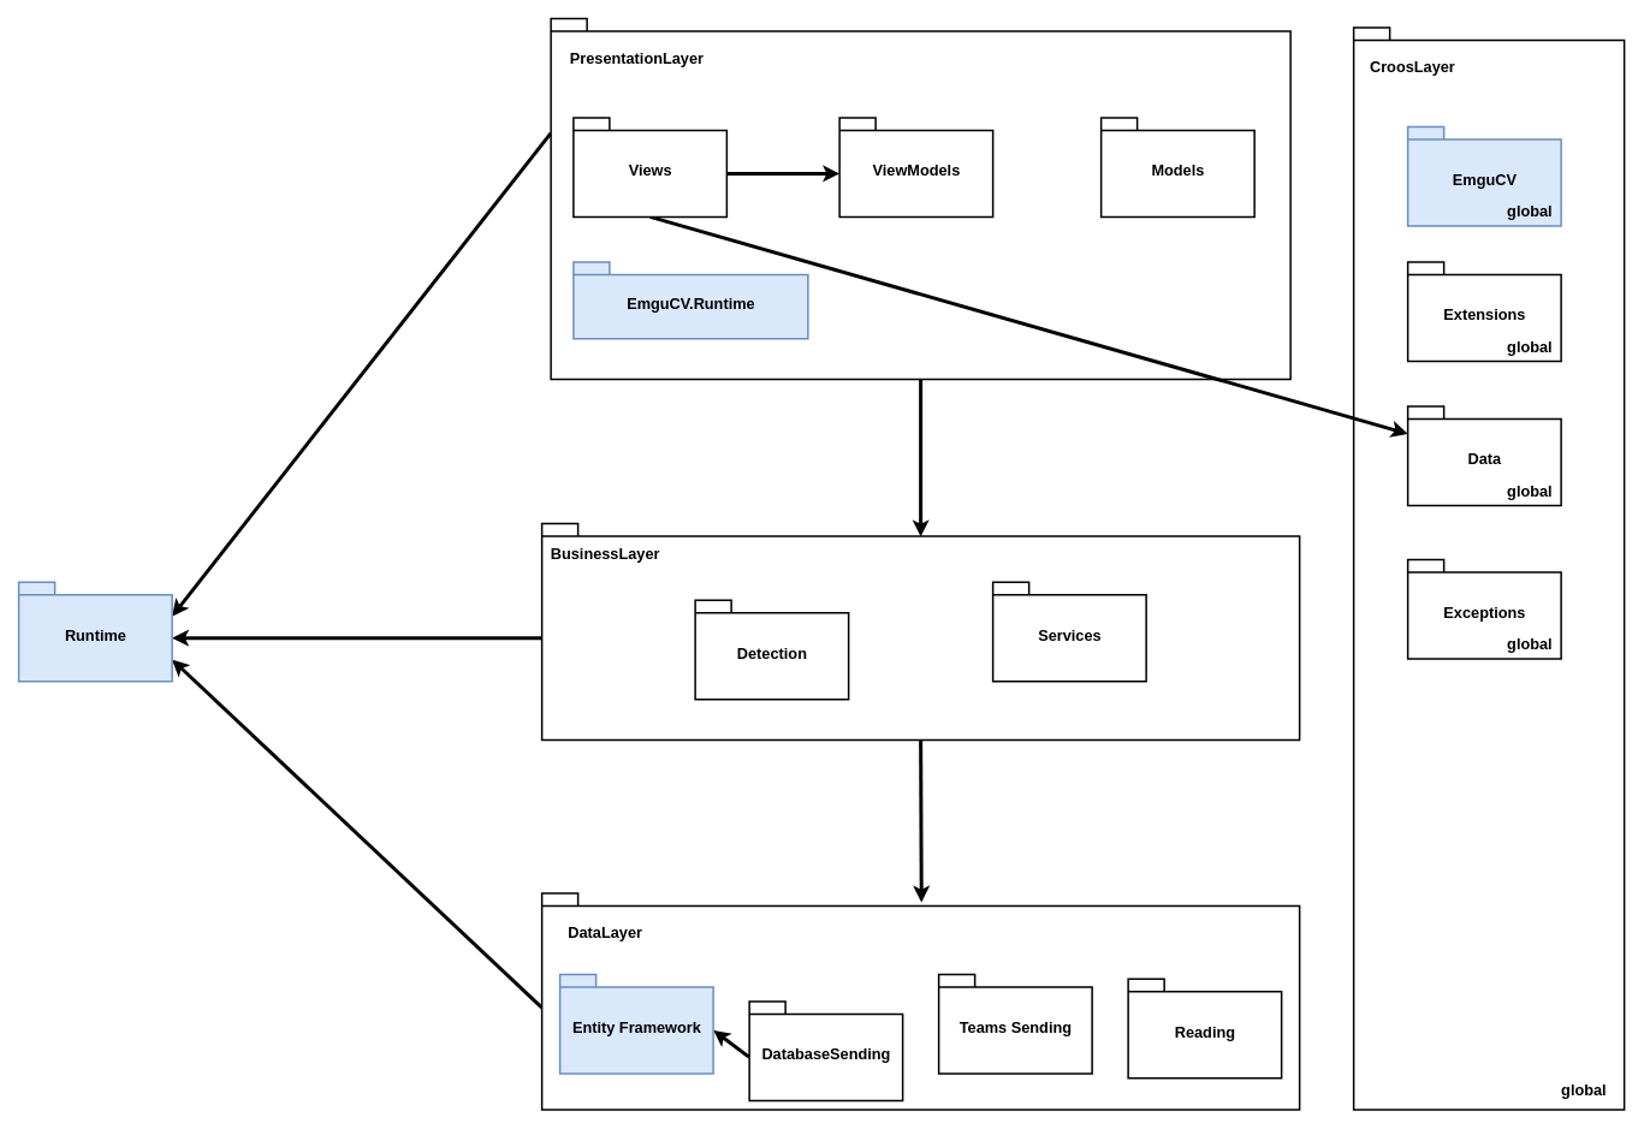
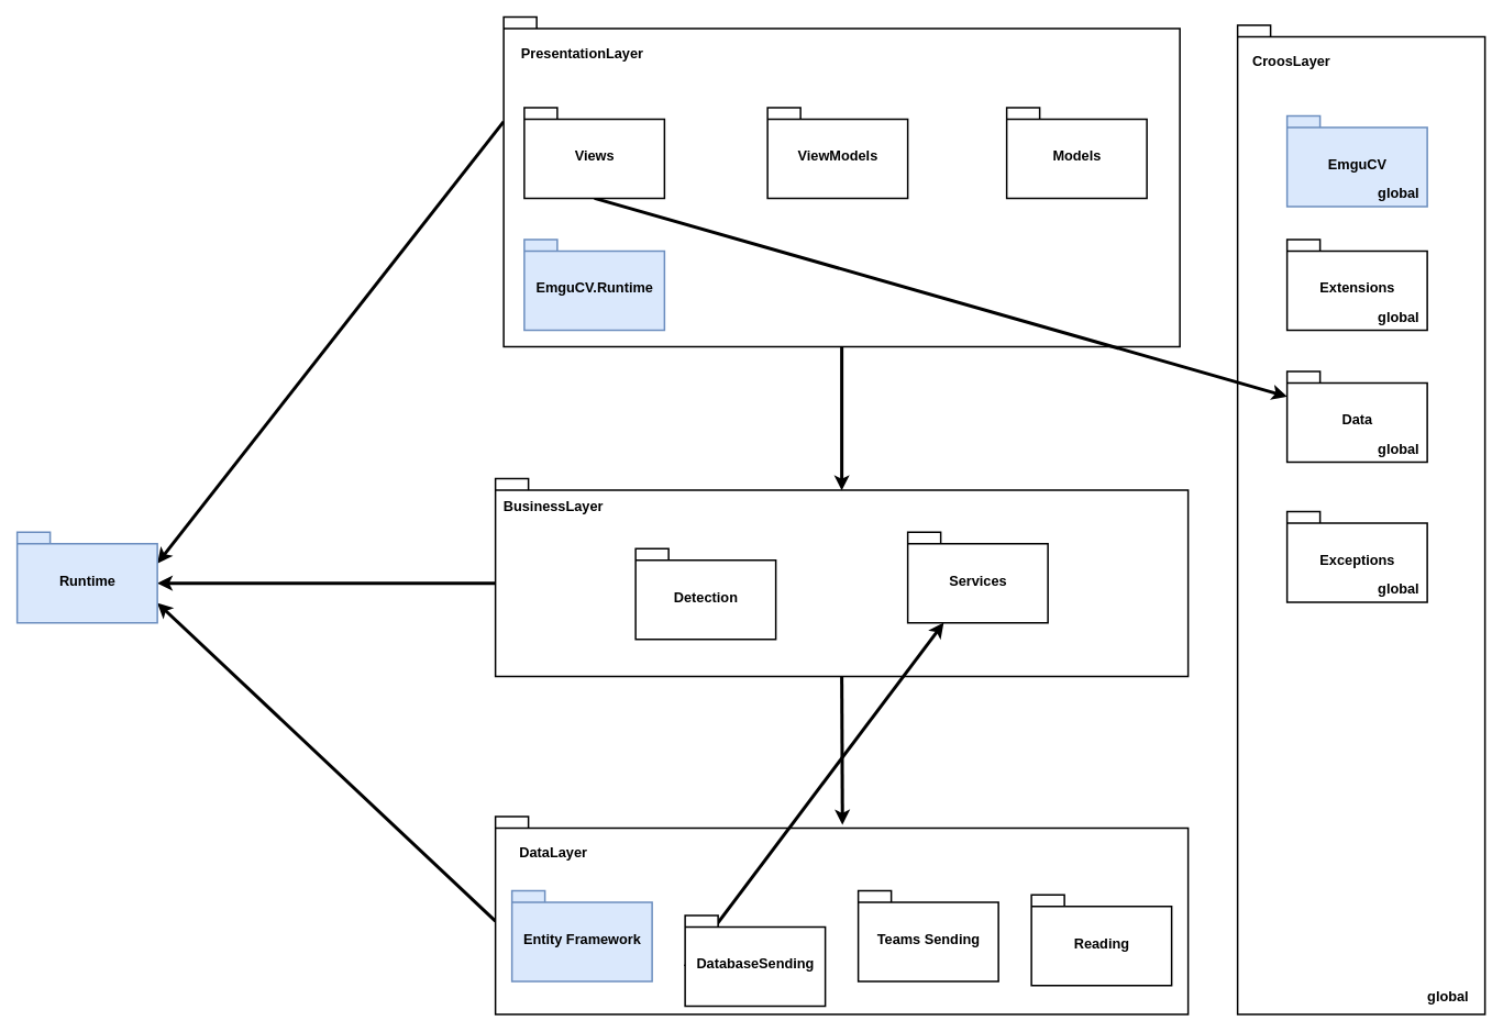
  <mxCell id="0" />
  <mxCell id="1" parent="0" />
  <mxCell id="2" style="rounded=0;orthogonalLoop=1;jettySize=auto;html=1;exitX=0;exitY=0;exitDx=0;exitDy=127;exitPerimeter=0;entryX=0;entryY=0;entryDx=170;entryDy=38;entryPerimeter=0;fontSize=17;strokeWidth=4;fontStyle=1" parent="1" source="4" target="26" edge="1"><mxGeometry relative="1" as="geometry" /></mxCell>
  <mxCell id="3" style="edgeStyle=none;rounded=0;orthogonalLoop=1;jettySize=auto;html=1;exitX=0.5;exitY=1;exitDx=0;exitDy=0;exitPerimeter=0;fontSize=17;strokeWidth=4;entryX=0.5;entryY=0.061;entryDx=0;entryDy=0;entryPerimeter=0;" parent="1" source="4" target="8" edge="1"><mxGeometry relative="1" as="geometry" /></mxCell>
  <mxCell id="4" value="" style="shape=folder;fontStyle=1;spacingTop=10;tabWidth=40;tabHeight=14;tabPosition=left;html=1;fontSize=17;fillColor=#FFFFFF;strokeWidth=2;" parent="1" vertex="1"><mxGeometry x="610" y="20" width="820" height="400" as="geometry" /></mxCell>
  <mxCell id="5" value="PresentationLayer" style="text;html=1;align=center;verticalAlign=middle;resizable=0;points=[];autosize=1;strokeColor=none;fillColor=none;fontSize=17;fontStyle=1;strokeWidth=2;" parent="1" vertex="1"><mxGeometry x="625" y="50" width="160" height="30" as="geometry" /></mxCell>
  <mxCell id="6" style="edgeStyle=none;rounded=0;orthogonalLoop=1;jettySize=auto;html=1;exitX=0;exitY=0;exitDx=0;exitDy=127;exitPerimeter=0;entryX=0;entryY=0;entryDx=170;entryDy=62;entryPerimeter=0;fontSize=17;strokeWidth=4;fontStyle=1" parent="1" source="8" target="26" edge="1"><mxGeometry relative="1" as="geometry" /></mxCell>
  <mxCell id="7" style="edgeStyle=none;rounded=0;orthogonalLoop=1;jettySize=auto;html=1;exitX=0.5;exitY=1;exitDx=0;exitDy=0;exitPerimeter=0;entryX=0.501;entryY=0.043;entryDx=0;entryDy=0;entryPerimeter=0;fontSize=17;strokeWidth=4;" parent="1" source="8" target="11" edge="1"><mxGeometry relative="1" as="geometry" /></mxCell>
  <mxCell id="8" value="" style="shape=folder;fontStyle=1;spacingTop=10;tabWidth=40;tabHeight=14;tabPosition=left;html=1;fontSize=17;fillColor=#FFFFFF;strokeWidth=2;" parent="1" vertex="1"><mxGeometry x="600" y="580" width="840" height="240" as="geometry" /></mxCell>
  <mxCell id="9" value="BusinessLayer" style="text;html=1;align=center;verticalAlign=middle;resizable=0;points=[];autosize=1;strokeColor=none;fillColor=none;fontSize=17;fontStyle=1;strokeWidth=2;" parent="1" vertex="1"><mxGeometry x="600" y="600" width="140" height="30" as="geometry" /></mxCell>
  <mxCell id="10" style="edgeStyle=none;rounded=0;orthogonalLoop=1;jettySize=auto;html=1;exitX=0;exitY=0;exitDx=0;exitDy=127;exitPerimeter=0;entryX=0;entryY=0;entryDx=170;entryDy=86;entryPerimeter=0;fontSize=17;strokeWidth=4;fontStyle=1" parent="1" source="11" target="26" edge="1"><mxGeometry relative="1" as="geometry" /></mxCell>
  <mxCell id="11" value="" style="shape=folder;fontStyle=1;spacingTop=10;tabWidth=40;tabHeight=14;tabPosition=left;html=1;fontSize=17;fillColor=#FFFFFF;strokeWidth=2;" parent="1" vertex="1"><mxGeometry x="600" y="990" width="840" height="240" as="geometry" /></mxCell>
  <mxCell id="12" value="DataLayer" style="text;html=1;align=center;verticalAlign=middle;resizable=0;points=[];autosize=1;strokeColor=none;fillColor=none;fontSize=17;fontStyle=1;strokeWidth=2;" parent="1" vertex="1"><mxGeometry x="620" y="1020" width="100" height="30" as="geometry" /></mxCell>
  <mxCell id="13" value="" style="shape=folder;fontStyle=1;spacingTop=10;tabWidth=40;tabHeight=14;tabPosition=left;html=1;fontSize=17;fillColor=#FFFFFF;strokeWidth=2;" parent="1" vertex="1"><mxGeometry x="1500" y="30" width="300" height="1200" as="geometry" /></mxCell>
  <mxCell id="14" value="CroosLayer" style="text;html=1;align=center;verticalAlign=middle;resizable=0;points=[];autosize=1;strokeColor=none;fillColor=none;fontSize=17;fontStyle=1;strokeWidth=2;" parent="1" vertex="1"><mxGeometry x="1510" y="60" width="110" height="30" as="geometry" /></mxCell>
- <mxCell id="15" style="edgeStyle=orthogonalEdgeStyle;rounded=0;orthogonalLoop=1;jettySize=auto;html=1;exitX=0;exitY=0;exitDx=170;exitDy=62;exitPerimeter=0;entryX=0;entryY=0;entryDx=0;entryDy=62;entryPerimeter=0;fontSize=17;strokeWidth=4;fontStyle=1" parent="1" source="17" target="18" edge="1"><mxGeometry relative="1" as="geometry" /></mxCell>
  <mxCell id="16" style="edgeStyle=none;rounded=0;orthogonalLoop=1;jettySize=auto;html=1;exitX=0.5;exitY=1;exitDx=0;exitDy=0;exitPerimeter=0;fontSize=17;strokeWidth=4;" parent="1" source="17" target="31" edge="1"><mxGeometry relative="1" as="geometry" /></mxCell>
  <mxCell id="17" value="Views" style="shape=folder;fontStyle=1;spacingTop=10;tabWidth=40;tabHeight=14;tabPosition=left;html=1;fontSize=17;fillColor=#FFFFFF;strokeWidth=2;" parent="1" vertex="1"><mxGeometry x="635" y="130" width="170" height="110" as="geometry" /></mxCell>
  <mxCell id="18" value="ViewModels" style="shape=folder;fontStyle=1;spacingTop=10;tabWidth=40;tabHeight=14;tabPosition=left;html=1;fontSize=17;fillColor=#FFFFFF;strokeWidth=2;" parent="1" vertex="1"><mxGeometry x="930" y="130" width="170" height="110" as="geometry" /></mxCell>
  <mxCell id="19" value="Models" style="shape=folder;fontStyle=1;spacingTop=10;tabWidth=40;tabHeight=14;tabPosition=left;html=1;fontSize=17;fillColor=#FFFFFF;strokeWidth=2;" parent="1" vertex="1"><mxGeometry x="1220" y="130" width="170" height="110" as="geometry" /></mxCell>
  <mxCell id="20" value="Detection" style="shape=folder;fontStyle=1;spacingTop=10;tabWidth=40;tabHeight=14;tabPosition=left;html=1;fontSize=17;fillColor=#FFFFFF;strokeWidth=2;" parent="1" vertex="1"><mxGeometry y="665" width="170" height="110" as="geometry" x="770" /></mxCell>
- <mxCell id="21" style="edgeStyle=none;rounded=0;orthogonalLoop=1;jettySize=auto;html=1;exitX=0;exitY=0;exitDx=0;exitDy=62;exitPerimeter=0;entryX=0;entryY=0;entryDx=170;entryDy=62;entryPerimeter=0;fontSize=17;strokeWidth=4;" parent="1" source="22" target="33" edge="1"><mxGeometry relative="1" as="geometry" /></mxCell>
+ <mxCell id="21" style="edgeStyle=none;rounded=0;orthogonalLoop=1;jettySize=auto;html=1;exitX=0;exitY=0;exitDx=0;exitDy=62;exitPerimeter=0;fontSize=17;strokeWidth=4;" parent="1" source="22" target="25" edge="1"><mxGeometry relative="1" as="geometry" /></mxCell>
  <mxCell id="22" value="DatabaseSending" style="shape=folder;fontStyle=1;spacingTop=10;tabWidth=40;tabHeight=14;tabPosition=left;html=1;fontSize=17;fillColor=#FFFFFF;strokeWidth=2;" parent="1" vertex="1"><mxGeometry x="830" y="1110" width="170" height="110" as="geometry" /></mxCell>
  <mxCell id="23" value="Teams Sending" style="shape=folder;fontStyle=1;spacingTop=10;tabWidth=40;tabHeight=14;tabPosition=left;html=1;fontSize=17;fillColor=#FFFFFF;strokeWidth=2;" parent="1" vertex="1"><mxGeometry x="1040" y="1080" width="170" height="110" as="geometry" /></mxCell>
  <mxCell id="24" value="Reading" style="shape=folder;fontStyle=1;spacingTop=10;tabWidth=40;tabHeight=14;tabPosition=left;html=1;fontSize=17;fillColor=#FFFFFF;strokeWidth=2;" parent="1" vertex="1"><mxGeometry x="1250" y="1085" width="170" height="110" as="geometry" /></mxCell>
  <mxCell id="25" value="Services" style="shape=folder;fontStyle=1;spacingTop=10;tabWidth=40;tabHeight=14;tabPosition=left;html=1;fontSize=17;fillColor=#FFFFFF;strokeWidth=2;" parent="1" vertex="1"><mxGeometry x="1100" y="645" width="170" height="110" as="geometry" /></mxCell>
  <mxCell id="26" value="Runtime" style="shape=folder;fontStyle=1;spacingTop=10;tabWidth=40;tabHeight=14;tabPosition=left;html=1;fontSize=17;fillColor=#dae8fc;strokeWidth=2;strokeColor=#6c8ebf;" parent="1" vertex="1"><mxGeometry x="20" y="645" width="170" height="110" as="geometry" /></mxCell>
  <mxCell id="27" value="global" style="text;html=1;align=center;verticalAlign=middle;resizable=0;points=[];autosize=1;strokeColor=none;fillColor=none;fontSize=17;fontStyle=1;strokeWidth=2;" parent="1" vertex="1"><mxGeometry x="1720" y="1195" width="70" height="30" as="geometry" /></mxCell>
- <mxCell id="28" value="EmguCV.Runtime" style="shape=folder;fontStyle=1;spacingTop=10;tabWidth=40;tabHeight=14;tabPosition=left;html=1;fontSize=17;fillColor=#dae8fc;strokeWidth=2;strokeColor=#6c8ebf;" parent="1" vertex="1"><mxGeometry x="635" y="290" width="260" height="85" as="geometry" /></mxCell>
+ <mxCell id="28" value="EmguCV.Runtime" style="shape=folder;fontStyle=1;spacingTop=10;tabWidth=40;tabHeight=14;tabPosition=left;html=1;fontSize=17;fillColor=#dae8fc;strokeWidth=2;strokeColor=#6c8ebf;" parent="1" vertex="1"><mxGeometry x="635" y="290" width="170" height="110" as="geometry" /></mxCell>
  <mxCell id="29" value="EmguCV" style="shape=folder;fontStyle=1;spacingTop=10;tabWidth=40;tabHeight=14;tabPosition=left;html=1;fontSize=17;fillColor=#dae8fc;strokeWidth=2;strokeColor=#6c8ebf;" parent="1" vertex="1"><mxGeometry x="1560" y="140" width="170" height="110" as="geometry" /></mxCell>
  <mxCell id="30" value="Extensions" style="shape=folder;fontStyle=1;spacingTop=10;tabWidth=40;tabHeight=14;tabPosition=left;html=1;fontSize=17;strokeWidth=2;" parent="1" vertex="1"><mxGeometry x="1560" y="290" width="170" height="110" as="geometry" /></mxCell>
  <mxCell id="31" value="Data" style="shape=folder;fontStyle=1;spacingTop=10;tabWidth=40;tabHeight=14;tabPosition=left;html=1;fontSize=17;strokeWidth=2;" parent="1" vertex="1"><mxGeometry x="1560" y="450" width="170" height="110" as="geometry" /></mxCell>
  <mxCell id="32" value="Exceptions" style="shape=folder;fontStyle=1;spacingTop=10;tabWidth=40;tabHeight=14;tabPosition=left;html=1;fontSize=17;strokeWidth=2;" parent="1" vertex="1"><mxGeometry x="1560" y="620" width="170" height="110" as="geometry" /></mxCell>
  <mxCell id="33" value="Entity Framework" style="shape=folder;fontStyle=1;spacingTop=10;tabWidth=40;tabHeight=14;tabPosition=left;html=1;fontSize=17;fillColor=#dae8fc;strokeWidth=2;strokeColor=#6c8ebf;" parent="1" vertex="1"><mxGeometry x="620" y="1080" width="170" height="110" as="geometry" /></mxCell>
  <mxCell id="34" value="global" style="text;html=1;align=center;verticalAlign=middle;resizable=0;points=[];autosize=1;strokeColor=none;fillColor=none;fontSize=17;fontStyle=1;strokeWidth=2;" vertex="1" parent="1"><mxGeometry x="1660" y="700" width="70" height="30" as="geometry" /></mxCell>
  <mxCell id="35" value="global" style="text;html=1;align=center;verticalAlign=middle;resizable=0;points=[];autosize=1;strokeColor=none;fillColor=none;fontSize=17;fontStyle=1;strokeWidth=2;" vertex="1" parent="1"><mxGeometry x="1660" y="530" width="70" height="30" as="geometry" /></mxCell>
  <mxCell id="36" value="global" style="text;html=1;align=center;verticalAlign=middle;resizable=0;points=[];autosize=1;strokeColor=none;fillColor=none;fontSize=17;fontStyle=1;strokeWidth=2;" vertex="1" parent="1"><mxGeometry x="1660" y="370" width="70" height="30" as="geometry" /></mxCell>
  <mxCell id="37" value="global" style="text;html=1;align=center;verticalAlign=middle;resizable=0;points=[];autosize=1;strokeColor=none;fillColor=none;fontSize=17;fontStyle=1;strokeWidth=2;" vertex="1" parent="1"><mxGeometry x="1660" y="220" width="70" height="30" as="geometry" /></mxCell>
